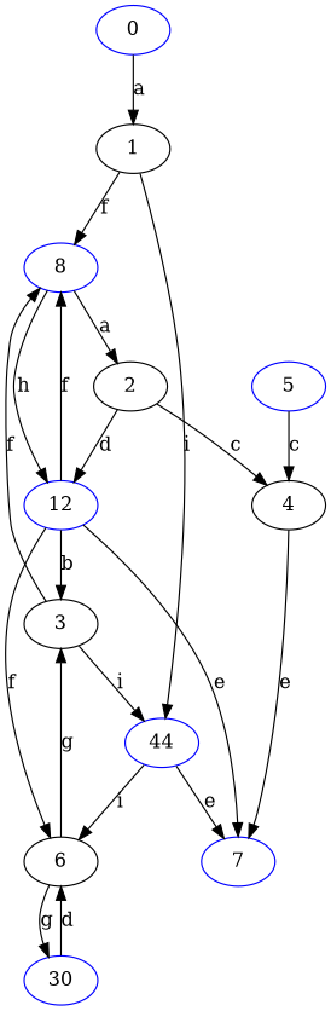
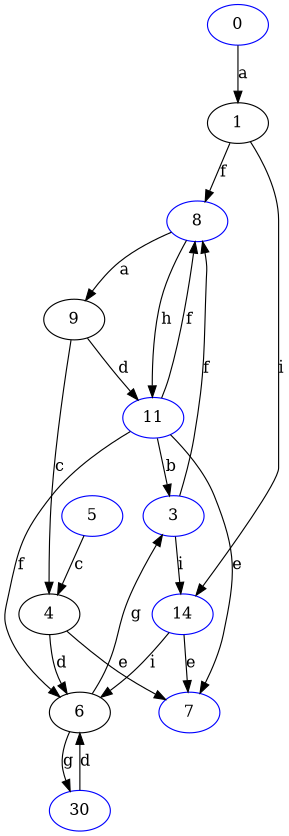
  strict digraph {
    node [color=blue]
    0
    1 [color=black]
    8
-   14 [label=44]
-   2 [color=black]
-   12
+   14
+   2 [color=black label=9]
+   12 [label=11]
    6 [color=black]
    7
    4 [color=black]
    5
-   3 [color=black]
+   3
    n12 [label=30]
    0 -> 1 [label=a]
    1 -> 8 [label=f]
    1 -> 14 [label=i]
    8 -> 2 [label=a]
    8 -> 12 [label=h]
    14 -> 6 [label=i]
    14 -> 7 [label=e]
    2 -> 12 [label=d]
    2 -> 4 [label=c]
    12 -> 8 [label=f]
    12 -> 6 [label=f]
    12 -> 7 [label=e]
    12 -> 3 [label=b]
    6 -> 3 [label=g]
    6 -> n12 [label=g]
+   4 -> 6 [label=d]
    4 -> 7 [label=e]
    5 -> 4 [label=c]
    3 -> 8 [label=f]
    3 -> 14 [label=i]
    n12 -> 6 [label=d]
  }
